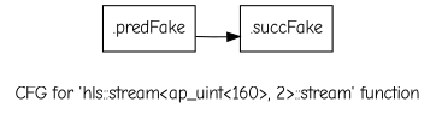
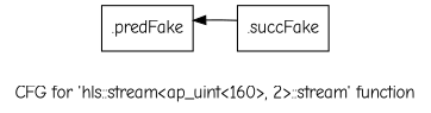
  digraph {
    label="CFG for 'hls::stream\<ap_uint\<160\>, 2\>::stream' function"
    rankdir=LR
    fontname="Comic Neue"
    node [shape=record fontname="Comic Neue"]
    n1 [label="{.predFake}"]
    n2 [filename="/mnt/xilinx/Vitis_HLS/2021.2/include/hls_stream_thread_unsafe.h" label="{.succFake}" linenumber=422]
-   n1 -> n2 [execusionnum=1 filename="/mnt/xilinx/Vitis_HLS/2021.2/include/hls_stream_thread_unsafe.h" fontname="Comic Neue"]
+   n2 -> n1 [execusionnum=1 filename="/mnt/xilinx/Vitis_HLS/2021.2/include/hls_stream_thread_unsafe.h" fontname="Comic Neue"]
  }
